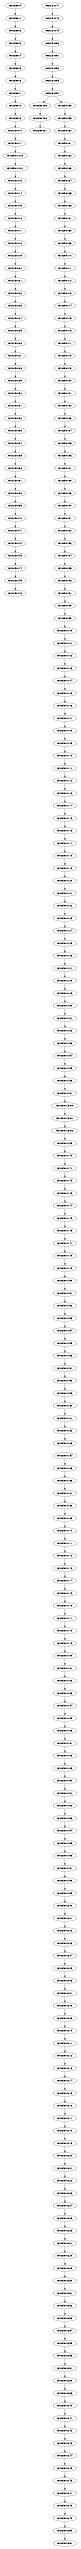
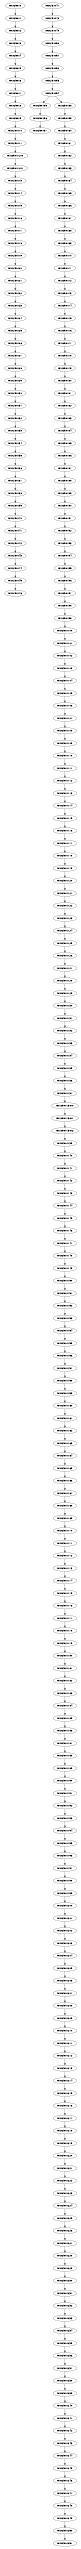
  digraph {
    test250_0
    test250_1
    test250_2
    test250_3
    test250_4
    test250_5
    test250_6
    test250_7
    test250_8
    test250_9
    test250_10
    test250_11
    test250_12_0
    test250_12_1
    test250_13
    test250_14
    test250_15
    test250_16
    test250_17
    test250_18
    test250_19
    test250_20
    test250_21
    test250_22
    test250_23
    test250_24
    test250_25
    test250_26
    test250_27
    test250_28
    test250_29
    test250_30
    test250_31
    test250_32
    test250_33
    test250_34
    test250_35
    test250_36
    test250_37
    test250_38
    test250_39
    test250_40
    test250_41
    test250_42
    test250_43
    test250_44
    test250_45
    test250_46
    test250_47
    test250_48
    test250_49
    test250_50
    test250_51
    test250_52
    test250_53
    test250_54
    test250_55
    test250_58
    test250_56
    test250_57
    test250_59
    test250_60
    test250_61
    test250_62
    test250_63
    test250_64
    test250_65
    test250_66
    test250_67
    test250_68
    test250_69
    test250_70
    test250_71
    test250_72
    test250_73
    test250_74
    test250_75
    test250_76
    test250_77
    test250_78
    test250_79
    test250_80
    test250_81
    test250_82
    test250_83
    test250_84
    test250_85
    test250_86
    test250_87
    test250_88
    test250_89
    test250_90
    test250_91
    test250_92
    test250_93
    test250_94
    test250_95
    test250_96
    test250_97
    test250_98
    test250_99
    test250_100
    test250_101
    test250_102
    test250_103
    test250_104
    test250_105
    test250_106
    test250_107
    test250_108
    test250_109
    test250_110
    test250_111
    test250_112
    test250_113
    test250_114
    test250_115
    test250_116
    test250_117
    test250_118
    test250_119
    test250_120
    test250_121
    test250_122
    test250_123
    test250_124
    test250_125
    test250_126
    test250_127
    test250_128
    test250_129
    test250_130
    test250_131
    test250_132
    test250_133
    test250_134
    test250_135
    test250_136
    test250_137
    test250_138_0
    test250_138_1
    test250_138_2
    test250_139
    test250_140
    test250_141
    test250_142
    test250_143
    test250_144
    test250_145
    test250_146
    test250_147
    test250_148
    test250_149
    test250_150
    test250_151
    test250_152
    test250_153
    test250_154
    test250_155
    test250_156
    test250_157
    test250_158
    test250_159
    test250_160
    test250_161
    test250_162
    test250_163
    test250_164
    test250_165
    test250_166
    test250_167
    test250_168
    test250_169
    test250_170
    test250_171
    test250_172
    test250_173
    test250_174
    test250_175
    test250_176
    test250_177
    test250_178
    test250_179
    test250_180
    test250_181
    test250_182
    test250_183
    test250_184
    test250_185
    test250_186
    test250_187
    test250_188
    test250_189
    test250_190
    test250_191
    test250_192
    test250_193
    test250_194
    test250_195
    test250_196
    test250_197
    test250_198
    test250_199
    test250_200
    test250_201
    test250_202
    test250_203
    test250_204
    test250_205
    test250_206
    test250_207
    test250_208
    test250_209
    test250_210
    test250_211
    test250_212
    test250_213
    test250_214
    test250_215
    test250_216
    test250_217
    test250_218
    test250_219
    test250_220
    test250_221
    test250_222
    test250_223
    test250_224
    test250_225
    test250_226
    test250_227
    test250_228
    test250_229
    test250_230
    test250_231
    test250_232
    test250_233
    test250_234
    test250_235
    test250_236
    test250_237
    test250_238
    test250_239
    test250_240
    test250_241
    test250_242
    test250_243
    test250_244
    test250_245
    test250_246
    test250_247
    test250_248
    test250_249
    test250_250
    test250_251
    test250_0 -> test250_1
    test250_1 -> test250_2
    test250_2 -> test250_3
    test250_3 -> test250_4
    test250_4 -> test250_5
    test250_5 -> test250_6
    test250_6 -> test250_7
    test250_7 -> test250_8
    test250_8 -> test250_9
    test250_9 -> test250_10
    test250_10 -> test250_11
    test250_11 -> test250_12_0
    test250_12_0 -> test250_12_1
    test250_12_1 -> test250_13
    test250_13 -> test250_14
    test250_14 -> test250_15
    test250_15 -> test250_16
    test250_16 -> test250_17
    test250_17 -> test250_18
    test250_18 -> test250_19
    test250_19 -> test250_20
    test250_20 -> test250_21
    test250_21 -> test250_22
    test250_22 -> test250_23
    test250_23 -> test250_24
    test250_24 -> test250_25
    test250_25 -> test250_26
    test250_26 -> test250_27
    test250_27 -> test250_28
    test250_28 -> test250_29
    test250_29 -> test250_30
    test250_30 -> test250_31
    test250_31 -> test250_32
    test250_32 -> test250_33
    test250_33 -> test250_34
    test250_34 -> test250_35
    test250_35 -> test250_36
    test250_36 -> test250_37
    test250_37 -> test250_38
    test250_38 -> test250_39
    test250_39 -> test250_40
    test250_40 -> test250_41
    test250_41 -> test250_42
    test250_42 -> test250_43
    test250_43 -> test250_44
    test250_44 -> test250_45
    test250_45 -> test250_46
    test250_47 -> test250_48
    test250_48 -> test250_49
    test250_49 -> test250_50
    test250_50 -> test250_51
    test250_51 -> test250_52
    test250_52 -> test250_53
    test250_53 -> test250_54
    test250_54 -> test250_55
    test250_54 -> test250_58
    test250_55 -> test250_56
    test250_58 -> test250_59
    test250_56 -> test250_57
    test250_59 -> test250_60
    test250_60 -> test250_61
    test250_61 -> test250_62
    test250_62 -> test250_63
    test250_63 -> test250_64
    test250_64 -> test250_65
    test250_65 -> test250_66
    test250_66 -> test250_67
    test250_67 -> test250_68
    test250_68 -> test250_69
    test250_69 -> test250_70
    test250_70 -> test250_71
    test250_71 -> test250_72
    test250_72 -> test250_73
    test250_73 -> test250_74
    test250_74 -> test250_75
    test250_75 -> test250_76
    test250_76 -> test250_77
    test250_77 -> test250_78
    test250_78 -> test250_79
    test250_79 -> test250_80
    test250_80 -> test250_81
    test250_81 -> test250_82
    test250_82 -> test250_83
    test250_83 -> test250_84
    test250_84 -> test250_85
    test250_85 -> test250_86
    test250_86 -> test250_87
    test250_87 -> test250_88
    test250_88 -> test250_89
    test250_89 -> test250_90
    test250_90 -> test250_91
    test250_91 -> test250_92
    test250_92 -> test250_93
    test250_93 -> test250_94
    test250_94 -> test250_95
    test250_95 -> test250_96
    test250_96 -> test250_97
    test250_97 -> test250_98
    test250_98 -> test250_99
    test250_99 -> test250_100
    test250_100 -> test250_101
    test250_101 -> test250_102
    test250_102 -> test250_103
    test250_103 -> test250_104
    test250_104 -> test250_105
    test250_105 -> test250_106
    test250_106 -> test250_107
    test250_107 -> test250_108
    test250_108 -> test250_109
    test250_109 -> test250_110
    test250_110 -> test250_111
    test250_111 -> test250_112
    test250_112 -> test250_113
    test250_113 -> test250_114
    test250_114 -> test250_115
    test250_115 -> test250_116
    test250_116 -> test250_117
    test250_117 -> test250_118
    test250_118 -> test250_119
    test250_119 -> test250_120
    test250_120 -> test250_121
    test250_121 -> test250_122
    test250_122 -> test250_123
    test250_123 -> test250_124
    test250_124 -> test250_125
    test250_125 -> test250_126
    test250_126 -> test250_127
    test250_127 -> test250_128
    test250_128 -> test250_129
    test250_129 -> test250_130
    test250_130 -> test250_131
    test250_131 -> test250_132
    test250_132 -> test250_133
    test250_133 -> test250_134
    test250_134 -> test250_135
    test250_135 -> test250_136
    test250_136 -> test250_137
    test250_137 -> test250_138_0
    test250_138_0 -> test250_138_1
    test250_138_1 -> test250_138_2
    test250_138_2 -> test250_139
    test250_139 -> test250_140
    test250_140 -> test250_141
    test250_141 -> test250_142
    test250_142 -> test250_143
    test250_143 -> test250_144
    test250_144 -> test250_145
    test250_145 -> test250_146
    test250_146 -> test250_147
    test250_147 -> test250_148
    test250_148 -> test250_149
    test250_149 -> test250_150
    test250_150 -> test250_151
    test250_151 -> test250_152
    test250_152 -> test250_153
    test250_153 -> test250_154
    test250_154 -> test250_155
    test250_155 -> test250_156
    test250_156 -> test250_157
    test250_157 -> test250_158
    test250_158 -> test250_159
    test250_159 -> test250_160
    test250_160 -> test250_161
    test250_161 -> test250_162
    test250_162 -> test250_163
+   test250_163 -> test250_164
    test250_164 -> test250_165
    test250_165 -> test250_166
    test250_166 -> test250_167
    test250_167 -> test250_168
    test250_168 -> test250_169
    test250_169 -> test250_170
    test250_170 -> test250_171
    test250_171 -> test250_172
    test250_172 -> test250_173
    test250_173 -> test250_174
    test250_174 -> test250_175
    test250_175 -> test250_176
    test250_176 -> test250_177
    test250_177 -> test250_178
    test250_178 -> test250_179
    test250_179 -> test250_180
    test250_180 -> test250_181
    test250_181 -> test250_182
    test250_182 -> test250_183
    test250_183 -> test250_184
    test250_184 -> test250_185
    test250_185 -> test250_186
    test250_186 -> test250_187
    test250_187 -> test250_188
    test250_188 -> test250_189
    test250_189 -> test250_190
    test250_190 -> test250_191
    test250_191 -> test250_192
    test250_192 -> test250_193
    test250_193 -> test250_194
    test250_194 -> test250_195
    test250_195 -> test250_196
    test250_196 -> test250_197
    test250_197 -> test250_198
    test250_198 -> test250_199
    test250_199 -> test250_200
    test250_200 -> test250_201
    test250_201 -> test250_202
    test250_202 -> test250_203
    test250_203 -> test250_204
    test250_204 -> test250_205
    test250_205 -> test250_206
    test250_206 -> test250_207
    test250_207 -> test250_208
    test250_208 -> test250_209
    test250_209 -> test250_210
    test250_210 -> test250_211
    test250_211 -> test250_212
    test250_212 -> test250_213
    test250_213 -> test250_214
    test250_214 -> test250_215
    test250_215 -> test250_216
    test250_216 -> test250_217
    test250_217 -> test250_218
    test250_218 -> test250_219
    test250_219 -> test250_220
    test250_220 -> test250_221
    test250_221 -> test250_222
    test250_222 -> test250_223
    test250_223 -> test250_224
    test250_224 -> test250_225
    test250_225 -> test250_226
    test250_226 -> test250_227
    test250_227 -> test250_228
    test250_228 -> test250_229
    test250_229 -> test250_230
    test250_230 -> test250_231
    test250_231 -> test250_232
    test250_232 -> test250_233
    test250_233 -> test250_234
    test250_234 -> test250_235
    test250_235 -> test250_236
    test250_236 -> test250_237
    test250_237 -> test250_238
    test250_238 -> test250_239
    test250_239 -> test250_240
    test250_240 -> test250_241
    test250_241 -> test250_242
    test250_242 -> test250_243
    test250_243 -> test250_244
    test250_244 -> test250_245
    test250_245 -> test250_246
    test250_246 -> test250_247
    test250_247 -> test250_248
    test250_248 -> test250_249
    test250_249 -> test250_250
    test250_250 -> test250_251
  }
